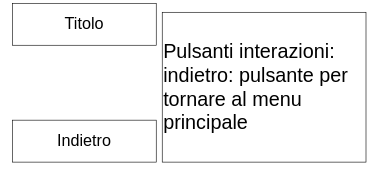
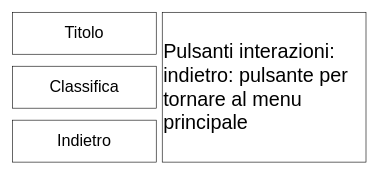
  <mxCell id="0" />
  <mxCell id="1" parent="0" />
- <mxCell id="2" value="Titolo" style="rounded=0;whiteSpace=wrap;html=1;fontSize=27;" vertex="1" parent="1"><mxGeometry x="20" y="5" width="240" height="70" as="geometry" /></mxCell>
+ <mxCell id="2" value="Titolo" style="rounded=0;whiteSpace=wrap;html=1;fontSize=27;" vertex="1" parent="1"><mxGeometry x="20" y="20" width="240" height="70" as="geometry" /></mxCell>
  <mxCell id="3" value="Indietro" style="rounded=0;whiteSpace=wrap;html=1;fontSize=27;" vertex="1" parent="1"><mxGeometry x="20" y="200" width="240" height="70" as="geometry" /></mxCell>
  <mxCell id="4" value="&lt;font style=&quot;font-size: 33px;&quot;&gt;Pulsanti interazioni:&lt;br&gt;indietro: pulsante per tornare al menu principale&lt;br&gt;&lt;/font&gt;" style="rounded=0;whiteSpace=wrap;html=1;fontSize=27;align=left;" vertex="1" parent="1"><mxGeometry x="270" y="20" width="340" height="250" as="geometry" /></mxCell>
+ <mxCell id="5" value="Classifica" style="rounded=0;whiteSpace=wrap;html=1;fontSize=27;" vertex="1" parent="1"><mxGeometry x="20" y="110" width="240" height="70" as="geometry" /></mxCell>
